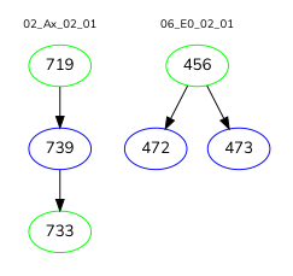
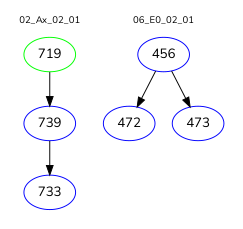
  digraph {
    fontname=Nunito
    node [color=green fontname=Nunito]
    edge [color=black fontname=Nunito]
    n1 [label=719]
    n2 [color=blue label=739]
-   n3 [label=733]
-   n4 [label=456]
+   n3 [color=blue label=733]
+   n4 [color=blue label=456]
    n5 [color=blue label=472]
    n6 [color=blue label=473]
    subgraph cluster_1 {
      color=white
      fontsize=10
      label="02_Ax_02_01"
      n1
      n2
      n3
    }
    subgraph cluster_2 {
      color=white
      fontsize=10
      label="06_E0_02_01"
      n4
      n5
      n6
    }
    n1 -> n2
    n2 -> n3
    n4 -> n5
    n4 -> n6
  }
